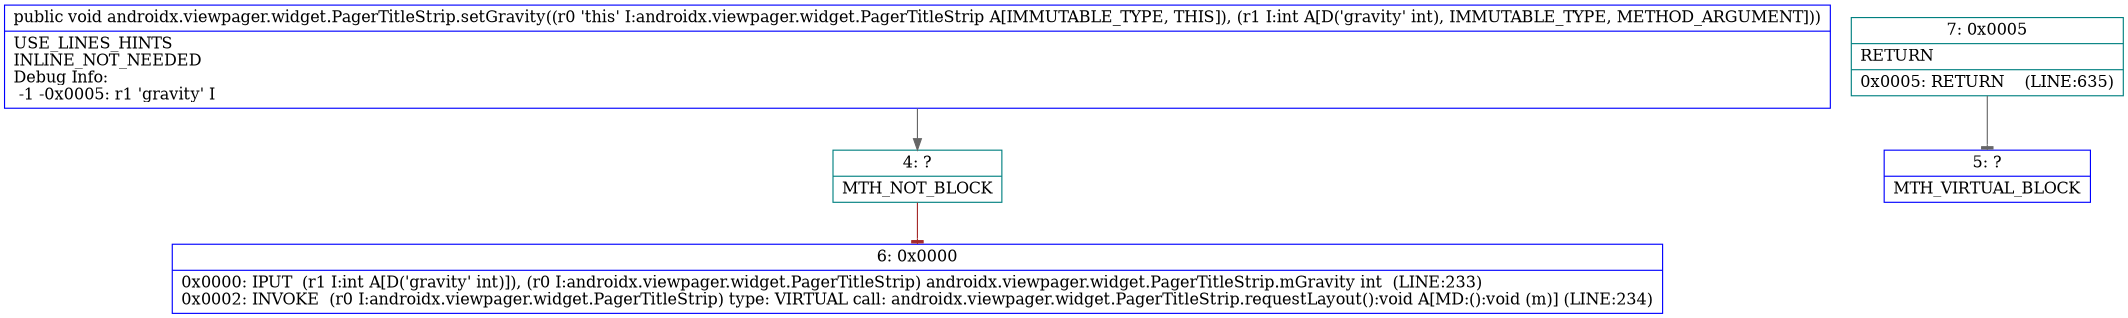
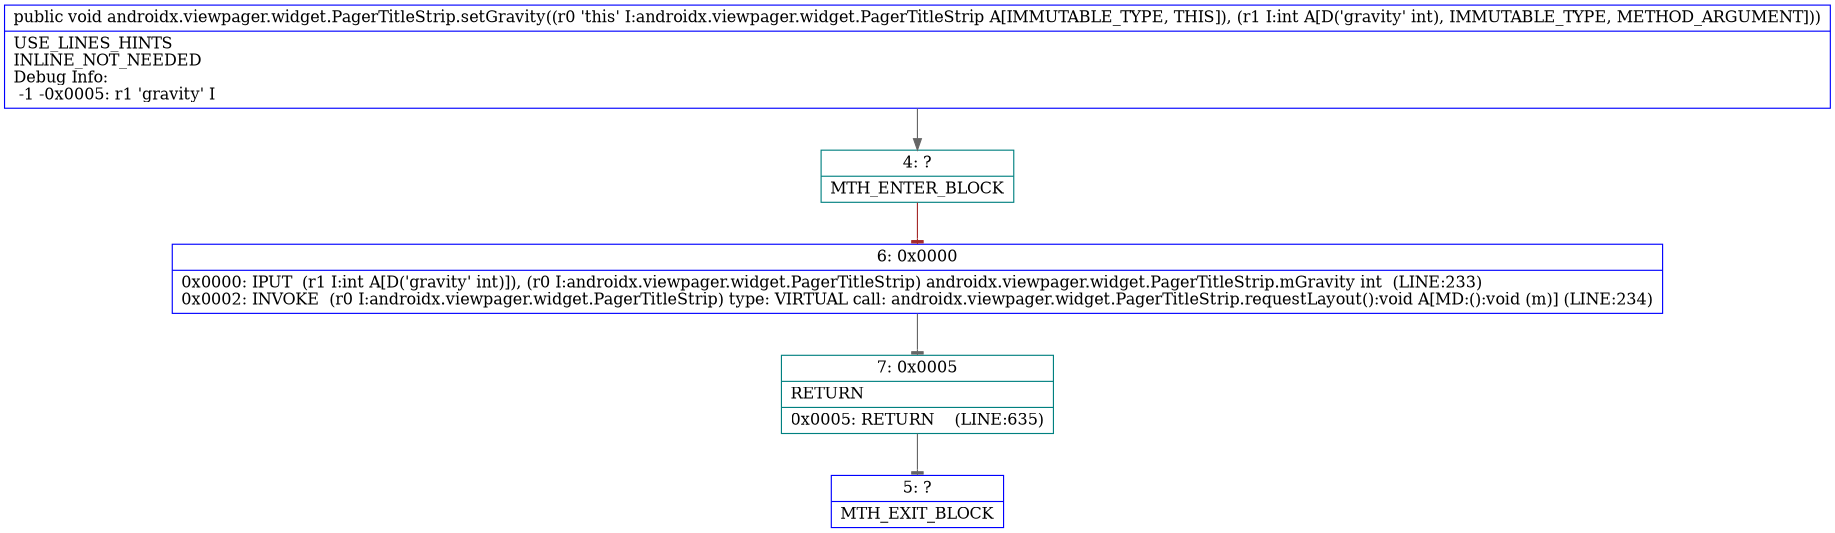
  digraph {
    node [color=blue shape=record]
    edge [arrowhead=tee color=gray40]
-   n1 [color=teal label="{4\:\ ?|MTH_NOT_BLOCK\l}"]
+   n1 [color=teal label="{4\:\ ?|MTH_ENTER_BLOCK\l}"]
    n2 [label="{6\:\ 0x0000|0x0000: IPUT  (r1 I:int A[D('gravity' int)]), (r0 I:androidx.viewpager.widget.PagerTitleStrip) androidx.viewpager.widget.PagerTitleStrip.mGravity int  (LINE:233)\l0x0002: INVOKE  (r0 I:androidx.viewpager.widget.PagerTitleStrip) type: VIRTUAL call: androidx.viewpager.widget.PagerTitleStrip.requestLayout():void A[MD:():void (m)] (LINE:234)\l}"]
    n3 [color=teal label="{7\:\ 0x0005|RETURN\l|0x0005: RETURN    (LINE:635)\l}"]
-   n4 [label="{5\:\ ?|MTH_VIRTUAL_BLOCK\l}"]
+   n4 [label="{5\:\ ?|MTH_EXIT_BLOCK\l}"]
    n5 [label="{public void androidx.viewpager.widget.PagerTitleStrip.setGravity((r0 'this' I:androidx.viewpager.widget.PagerTitleStrip A[IMMUTABLE_TYPE, THIS]), (r1 I:int A[D('gravity' int), IMMUTABLE_TYPE, METHOD_ARGUMENT]))  | USE_LINES_HINTS\lINLINE_NOT_NEEDED\lDebug Info:\l  \-1 \-0x0005: r1 'gravity' I\l}"]
    n1 -> n2 [color=brown]
+   n2 -> n3
    n3 -> n4
    n5 -> n1 [arrowhead=normal]
  }
